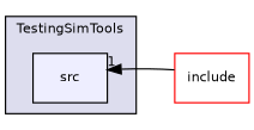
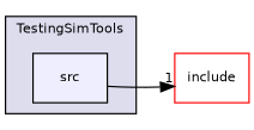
  digraph {
    compound=true
    rankdir=LR
    node [fontname=Helvetica fontsize=10 shape=box]
    n1 [fillcolor="#eeeeff" label=src pencolor=black style=filled]
    n2 [color=red label=include]
    subgraph cluster_1 {
      bgcolor="#ddddee"
      fontname=Helvetica
      fontsize=10
      label=TestingSimTools
      pencolor=black
      n1
    }
-   n2 -> n1 [headlabel=1 labeldistance=1.5 labelfontname=Helvetica labelfontsize=10]
+   n1 -> n2 [headlabel=1 labeldistance=1.5 labelfontname=Helvetica labelfontsize=10]
  }
